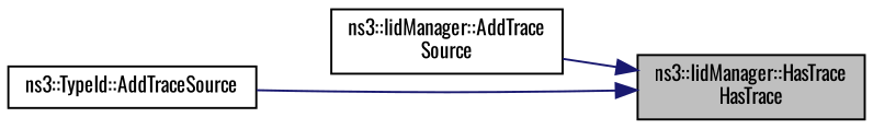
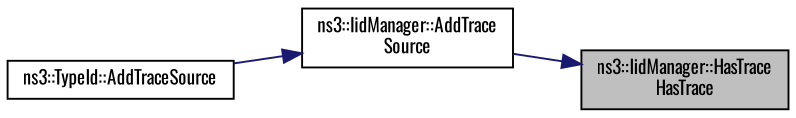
  digraph {
    fontname=Oswald
    rankdir=RL
    node [color=black fillcolor=white fontname=Oswald fontsize=10 shape=record style=filled]
    edge [color=midnightblue dir=back fontname=Oswald fontsize=10 labelfontname=Helvetica labelfontsize=10 style=solid]
    n1 [fillcolor=grey75 fontcolor=black height=0.2 label="ns3::IidManager::HasTrace\lHasTrace" width=0.4]
    n2 [height=0.2 label="ns3::IidManager::AddTrace\lSource" width=0.4]
    n3 [height=0.2 label="ns3::TypeId::AddTraceSource" width=0.4]
    n1 -> n2
-   n1 -> n3
+   n2 -> n3
  }
